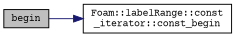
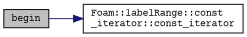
  digraph {
    rankdir=LR
    fontname="Courier Prime"
    node [color=black fontname="Courier Prime" fontsize=10 shape=record]
    n1 [fillcolor=grey75 fontcolor=black height=0.2 label=begin style=filled width=0.4]
-   n2 [height=0.2 label="Foam::labelRange::const\l_iterator::const_begin" width=0.4]
+   n2 [height=0.2 label="Foam::labelRange::const\l_iterator::const_iterator" width=0.4]
    n1 -> n2 [color=midnightblue fontname="Courier Prime" fontsize=10 labelfontname=FreeSans labelfontsize=10 style=solid]
  }
